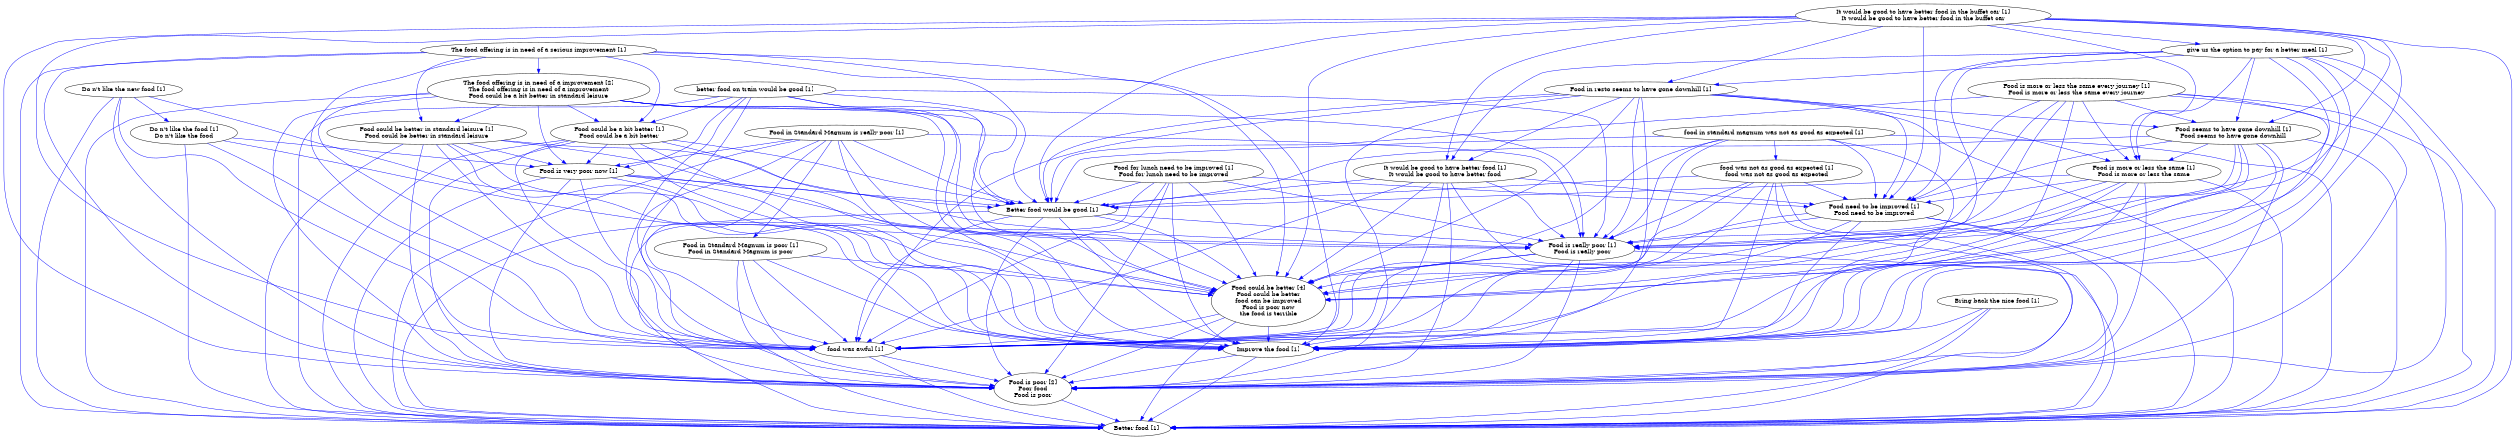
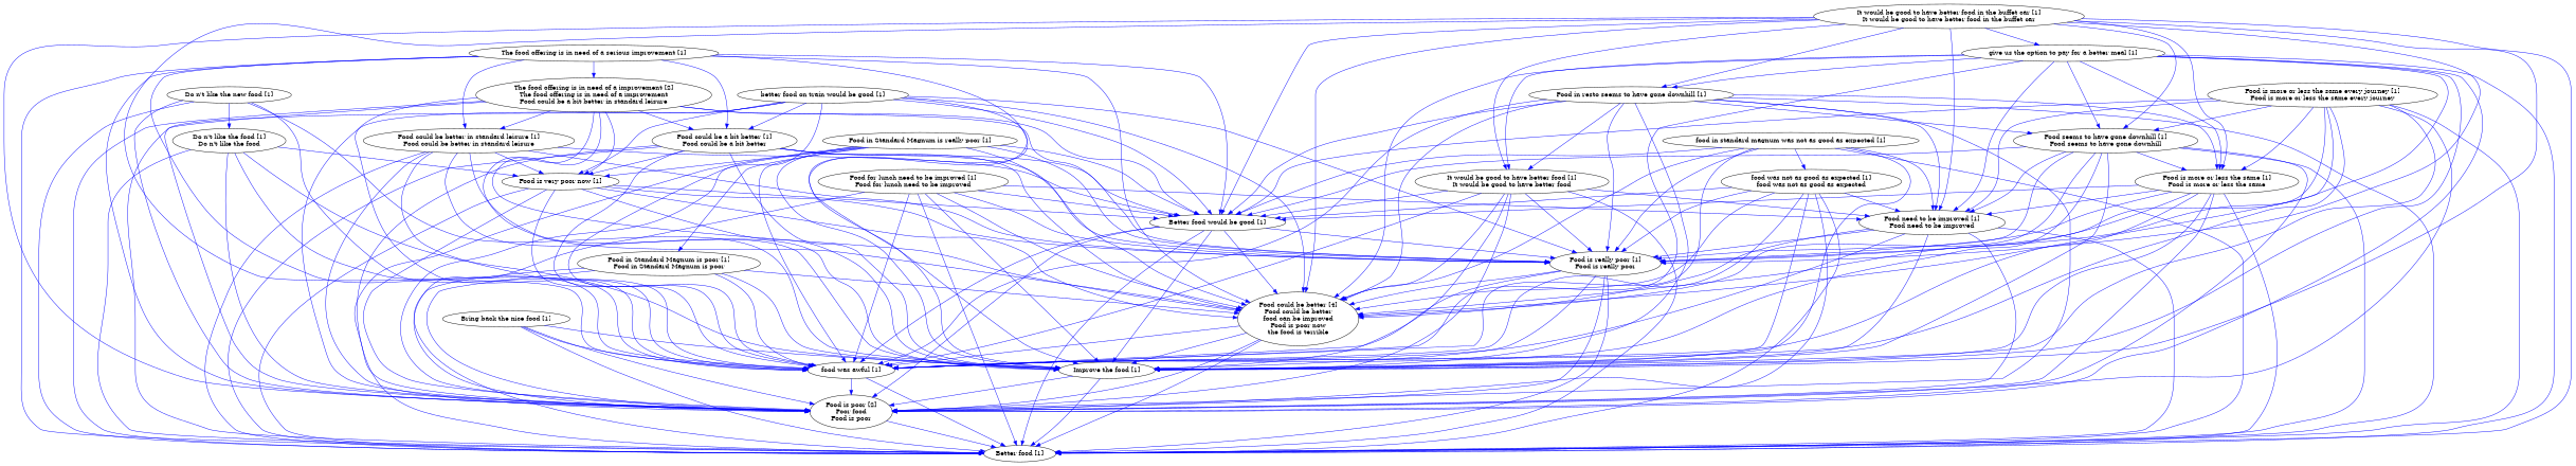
  digraph {
    edge [color=blue]
    "The food offering is in need of a improvement [2]\nThe food offering is in need of a improvement\nFood could be a bit better in standard leisure"
    "Food is poor [2]\nPoor food\nFood is poor"
    "Food could be better [4]\nFood could be better\nfood can be improved\nFood is poor now\nthe food is terrible"
    "Better food [1]"
    "Better food would be good [1]"
    "Food could be better in standard leisure [1]\nFood could be better in standard leisure"
    "Food could be a bit better [1]\nFood could be a bit better"
    "Food is really poor [1]\nFood is really poor"
    "Food is very poor now [1]"
    "Improve the food [1]"
    "food was awful [1]"
    "Bring back the nice food [1]"
    "Do n't like the new food [1]"
    "Do n't like the food [1]\nDo n't like the food"
    "Food for lunch need to be improved [1]\nFood for lunch need to be improved"
    "Food need to be improved [1]\nFood need to be improved"
    "Food in Standard Magnum is really poor [1]"
    "Food in Standard Magnum is poor [1]\nFood in Standard Magnum is poor"
    "Food in resto seems to have gone downhill [1]"
    "Food seems to have gone downhill [1]\nFood seems to have gone downhill"
    "Food is more or less the same [1]\nFood is more or less the same"
    "It would be good to have better food [1]\nIt would be good to have better food"
    "Food is more or less the same every journey [1]\nFood is more or less the same every journey"
    "It would be good to have better food in the buffet car [1]\nIt would be good to have better food in the buffet car"
    "give us the option to pay for a better meal [1]"
    "The food offering is in need of a serious improvement [1]"
    "better food on train would be good [1]"
    "food in standard magnum was not as good as expected [1]"
    "food was not as good as expected [1]\nfood was not as good as expected"
    "The food offering is in need of a improvement [2]\nThe food offering is in need of a improvement\nFood could be a bit better in standard leisure" -> "Food is poor [2]\nPoor food\nFood is poor"
    "The food offering is in need of a improvement [2]\nThe food offering is in need of a improvement\nFood could be a bit better in standard leisure" -> "Food could be better [4]\nFood could be better\nfood can be improved\nFood is poor now\nthe food is terrible"
    "The food offering is in need of a improvement [2]\nThe food offering is in need of a improvement\nFood could be a bit better in standard leisure" -> "Better food [1]"
    "The food offering is in need of a improvement [2]\nThe food offering is in need of a improvement\nFood could be a bit better in standard leisure" -> "Better food would be good [1]"
    "The food offering is in need of a improvement [2]\nThe food offering is in need of a improvement\nFood could be a bit better in standard leisure" -> "Food could be better in standard leisure [1]\nFood could be better in standard leisure"
    "The food offering is in need of a improvement [2]\nThe food offering is in need of a improvement\nFood could be a bit better in standard leisure" -> "Food could be a bit better [1]\nFood could be a bit better"
    "The food offering is in need of a improvement [2]\nThe food offering is in need of a improvement\nFood could be a bit better in standard leisure" -> "Food is really poor [1]\nFood is really poor"
    "The food offering is in need of a improvement [2]\nThe food offering is in need of a improvement\nFood could be a bit better in standard leisure" -> "Food is very poor now [1]"
    "The food offering is in need of a improvement [2]\nThe food offering is in need of a improvement\nFood could be a bit better in standard leisure" -> "Improve the food [1]"
    "The food offering is in need of a improvement [2]\nThe food offering is in need of a improvement\nFood could be a bit better in standard leisure" -> "food was awful [1]"
    "Food is poor [2]\nPoor food\nFood is poor" -> "Better food [1]"
    "Food could be better [4]\nFood could be better\nfood can be improved\nFood is poor now\nthe food is terrible" -> "Food is poor [2]\nPoor food\nFood is poor"
    "Food could be better [4]\nFood could be better\nfood can be improved\nFood is poor now\nthe food is terrible" -> "Better food [1]"
    "Food could be better [4]\nFood could be better\nfood can be improved\nFood is poor now\nthe food is terrible" -> "Improve the food [1]"
    "Food could be better [4]\nFood could be better\nfood can be improved\nFood is poor now\nthe food is terrible" -> "food was awful [1]"
    "Better food would be good [1]" -> "Food is poor [2]\nPoor food\nFood is poor"
    "Better food would be good [1]" -> "Food could be better [4]\nFood could be better\nfood can be improved\nFood is poor now\nthe food is terrible"
    "Better food would be good [1]" -> "Better food [1]"
    "Better food would be good [1]" -> "Food is really poor [1]\nFood is really poor"
    "Better food would be good [1]" -> "Improve the food [1]"
    "Better food would be good [1]" -> "food was awful [1]"
    "Food could be better in standard leisure [1]\nFood could be better in standard leisure" -> "Food is poor [2]\nPoor food\nFood is poor"
    "Food could be better in standard leisure [1]\nFood could be better in standard leisure" -> "Food could be better [4]\nFood could be better\nfood can be improved\nFood is poor now\nthe food is terrible"
    "Food could be better in standard leisure [1]\nFood could be better in standard leisure" -> "Better food [1]"
    "Food could be better in standard leisure [1]\nFood could be better in standard leisure" -> "Better food would be good [1]"
    "Food could be better in standard leisure [1]\nFood could be better in standard leisure" -> "Food is really poor [1]\nFood is really poor"
    "Food could be better in standard leisure [1]\nFood could be better in standard leisure" -> "Food is very poor now [1]"
    "Food could be better in standard leisure [1]\nFood could be better in standard leisure" -> "Improve the food [1]"
    "Food could be better in standard leisure [1]\nFood could be better in standard leisure" -> "food was awful [1]"
    "Food could be a bit better [1]\nFood could be a bit better" -> "Food is poor [2]\nPoor food\nFood is poor"
    "Food could be a bit better [1]\nFood could be a bit better" -> "Food could be better [4]\nFood could be better\nfood can be improved\nFood is poor now\nthe food is terrible"
    "Food could be a bit better [1]\nFood could be a bit better" -> "Better food [1]"
    "Food could be a bit better [1]\nFood could be a bit better" -> "Better food would be good [1]"
    "Food could be a bit better [1]\nFood could be a bit better" -> "Food is really poor [1]\nFood is really poor"
    "Food could be a bit better [1]\nFood could be a bit better" -> "Food is very poor now [1]"
    "Food could be a bit better [1]\nFood could be a bit better" -> "Improve the food [1]"
    "Food could be a bit better [1]\nFood could be a bit better" -> "food was awful [1]"
    "Food is really poor [1]\nFood is really poor" -> "Food is poor [2]\nPoor food\nFood is poor"
    "Food is really poor [1]\nFood is really poor" -> "Food could be better [4]\nFood could be better\nfood can be improved\nFood is poor now\nthe food is terrible"
    "Food is really poor [1]\nFood is really poor" -> "Better food [1]"
    "Food is really poor [1]\nFood is really poor" -> "Improve the food [1]"
    "Food is really poor [1]\nFood is really poor" -> "food was awful [1]"
    "Food is very poor now [1]" -> "Food is poor [2]\nPoor food\nFood is poor"
    "Food is very poor now [1]" -> "Food could be better [4]\nFood could be better\nfood can be improved\nFood is poor now\nthe food is terrible"
    "Food is very poor now [1]" -> "Better food [1]"
    "Food is very poor now [1]" -> "Better food would be good [1]"
    "Food is very poor now [1]" -> "Food is really poor [1]\nFood is really poor"
    "Food is very poor now [1]" -> "Improve the food [1]"
    "Food is very poor now [1]" -> "food was awful [1]"
    "Improve the food [1]" -> "Food is poor [2]\nPoor food\nFood is poor"
    "Improve the food [1]" -> "Better food [1]"
    "food was awful [1]" -> "Food is poor [2]\nPoor food\nFood is poor"
    "food was awful [1]" -> "Better food [1]"
    "Bring back the nice food [1]" -> "Food is poor [2]\nPoor food\nFood is poor"
    "Bring back the nice food [1]" -> "Better food [1]"
    "Bring back the nice food [1]" -> "Improve the food [1]"
+   "Bring back the nice food [1]" -> "food was awful [1]"
    "Do n't like the new food [1]" -> "Food is poor [2]\nPoor food\nFood is poor"
    "Do n't like the new food [1]" -> "Better food [1]"
    "Do n't like the new food [1]" -> "Improve the food [1]"
    "Do n't like the new food [1]" -> "food was awful [1]"
    "Do n't like the new food [1]" -> "Do n't like the food [1]\nDo n't like the food"
+   "Do n't like the food [1]\nDo n't like the food" -> "Food is poor [2]\nPoor food\nFood is poor"
    "Do n't like the food [1]\nDo n't like the food" -> "Better food [1]"
    "Do n't like the food [1]\nDo n't like the food" -> "Food is very poor now [1]"
    "Do n't like the food [1]\nDo n't like the food" -> "Improve the food [1]"
    "Do n't like the food [1]\nDo n't like the food" -> "food was awful [1]"
    "Food for lunch need to be improved [1]\nFood for lunch need to be improved" -> "Food is poor [2]\nPoor food\nFood is poor"
    "Food for lunch need to be improved [1]\nFood for lunch need to be improved" -> "Food could be better [4]\nFood could be better\nfood can be improved\nFood is poor now\nthe food is terrible"
    "Food for lunch need to be improved [1]\nFood for lunch need to be improved" -> "Better food [1]"
    "Food for lunch need to be improved [1]\nFood for lunch need to be improved" -> "Better food would be good [1]"
    "Food for lunch need to be improved [1]\nFood for lunch need to be improved" -> "Food is really poor [1]\nFood is really poor"
    "Food for lunch need to be improved [1]\nFood for lunch need to be improved" -> "Improve the food [1]"
    "Food for lunch need to be improved [1]\nFood for lunch need to be improved" -> "food was awful [1]"
    "Food for lunch need to be improved [1]\nFood for lunch need to be improved" -> "Food need to be improved [1]\nFood need to be improved"
    "Food need to be improved [1]\nFood need to be improved" -> "Food is poor [2]\nPoor food\nFood is poor"
    "Food need to be improved [1]\nFood need to be improved" -> "Food could be better [4]\nFood could be better\nfood can be improved\nFood is poor now\nthe food is terrible"
    "Food need to be improved [1]\nFood need to be improved" -> "Better food [1]"
    "Food need to be improved [1]\nFood need to be improved" -> "Food is really poor [1]\nFood is really poor"
    "Food need to be improved [1]\nFood need to be improved" -> "Improve the food [1]"
    "Food need to be improved [1]\nFood need to be improved" -> "food was awful [1]"
    "Food in Standard Magnum is really poor [1]" -> "Food is poor [2]\nPoor food\nFood is poor"
    "Food in Standard Magnum is really poor [1]" -> "Food could be better [4]\nFood could be better\nfood can be improved\nFood is poor now\nthe food is terrible"
    "Food in Standard Magnum is really poor [1]" -> "Better food [1]"
    "Food in Standard Magnum is really poor [1]" -> "Better food would be good [1]"
    "Food in Standard Magnum is really poor [1]" -> "Food is really poor [1]\nFood is really poor"
    "Food in Standard Magnum is really poor [1]" -> "Food is very poor now [1]"
    "Food in Standard Magnum is really poor [1]" -> "Improve the food [1]"
    "Food in Standard Magnum is really poor [1]" -> "food was awful [1]"
    "Food in Standard Magnum is really poor [1]" -> "Food in Standard Magnum is poor [1]\nFood in Standard Magnum is poor"
    "Food in Standard Magnum is poor [1]\nFood in Standard Magnum is poor" -> "Food is poor [2]\nPoor food\nFood is poor"
    "Food in Standard Magnum is poor [1]\nFood in Standard Magnum is poor" -> "Food could be better [4]\nFood could be better\nfood can be improved\nFood is poor now\nthe food is terrible"
    "Food in Standard Magnum is poor [1]\nFood in Standard Magnum is poor" -> "Better food [1]"
    "Food in Standard Magnum is poor [1]\nFood in Standard Magnum is poor" -> "Improve the food [1]"
    "Food in Standard Magnum is poor [1]\nFood in Standard Magnum is poor" -> "food was awful [1]"
    "Food in resto seems to have gone downhill [1]" -> "Food is poor [2]\nPoor food\nFood is poor"
    "Food in resto seems to have gone downhill [1]" -> "Food could be better [4]\nFood could be better\nfood can be improved\nFood is poor now\nthe food is terrible"
    "Food in resto seems to have gone downhill [1]" -> "Better food [1]"
    "Food in resto seems to have gone downhill [1]" -> "Better food would be good [1]"
    "Food in resto seems to have gone downhill [1]" -> "Food is really poor [1]\nFood is really poor"
    "Food in resto seems to have gone downhill [1]" -> "Improve the food [1]"
    "Food in resto seems to have gone downhill [1]" -> "food was awful [1]"
    "Food in resto seems to have gone downhill [1]" -> "Food need to be improved [1]\nFood need to be improved"
    "Food in resto seems to have gone downhill [1]" -> "Food seems to have gone downhill [1]\nFood seems to have gone downhill"
    "Food in resto seems to have gone downhill [1]" -> "Food is more or less the same [1]\nFood is more or less the same"
    "Food in resto seems to have gone downhill [1]" -> "It would be good to have better food [1]\nIt would be good to have better food"
    "Food seems to have gone downhill [1]\nFood seems to have gone downhill" -> "Food is poor [2]\nPoor food\nFood is poor"
    "Food seems to have gone downhill [1]\nFood seems to have gone downhill" -> "Food could be better [4]\nFood could be better\nfood can be improved\nFood is poor now\nthe food is terrible"
    "Food seems to have gone downhill [1]\nFood seems to have gone downhill" -> "Better food [1]"
    "Food seems to have gone downhill [1]\nFood seems to have gone downhill" -> "Better food would be good [1]"
    "Food seems to have gone downhill [1]\nFood seems to have gone downhill" -> "Food is really poor [1]\nFood is really poor"
    "Food seems to have gone downhill [1]\nFood seems to have gone downhill" -> "Improve the food [1]"
    "Food seems to have gone downhill [1]\nFood seems to have gone downhill" -> "food was awful [1]"
    "Food seems to have gone downhill [1]\nFood seems to have gone downhill" -> "Food need to be improved [1]\nFood need to be improved"
    "Food seems to have gone downhill [1]\nFood seems to have gone downhill" -> "Food is more or less the same [1]\nFood is more or less the same"
    "Food is more or less the same [1]\nFood is more or less the same" -> "Food is poor [2]\nPoor food\nFood is poor"
    "Food is more or less the same [1]\nFood is more or less the same" -> "Food could be better [4]\nFood could be better\nfood can be improved\nFood is poor now\nthe food is terrible"
    "Food is more or less the same [1]\nFood is more or less the same" -> "Better food [1]"
    "Food is more or less the same [1]\nFood is more or less the same" -> "Better food would be good [1]"
    "Food is more or less the same [1]\nFood is more or less the same" -> "Food is really poor [1]\nFood is really poor"
    "Food is more or less the same [1]\nFood is more or less the same" -> "Improve the food [1]"
    "Food is more or less the same [1]\nFood is more or less the same" -> "food was awful [1]"
    "Food is more or less the same [1]\nFood is more or less the same" -> "Food need to be improved [1]\nFood need to be improved"
    "It would be good to have better food [1]\nIt would be good to have better food" -> "Food is poor [2]\nPoor food\nFood is poor"
    "It would be good to have better food [1]\nIt would be good to have better food" -> "Food could be better [4]\nFood could be better\nfood can be improved\nFood is poor now\nthe food is terrible"
    "It would be good to have better food [1]\nIt would be good to have better food" -> "Better food [1]"
    "It would be good to have better food [1]\nIt would be good to have better food" -> "Better food would be good [1]"
    "It would be good to have better food [1]\nIt would be good to have better food" -> "Food is really poor [1]\nFood is really poor"
    "It would be good to have better food [1]\nIt would be good to have better food" -> "Improve the food [1]"
    "It would be good to have better food [1]\nIt would be good to have better food" -> "food was awful [1]"
    "It would be good to have better food [1]\nIt would be good to have better food" -> "Food need to be improved [1]\nFood need to be improved"
    "Food is more or less the same every journey [1]\nFood is more or less the same every journey" -> "Food is poor [2]\nPoor food\nFood is poor"
    "Food is more or less the same every journey [1]\nFood is more or less the same every journey" -> "Food could be better [4]\nFood could be better\nfood can be improved\nFood is poor now\nthe food is terrible"
    "Food is more or less the same every journey [1]\nFood is more or less the same every journey" -> "Better food [1]"
    "Food is more or less the same every journey [1]\nFood is more or less the same every journey" -> "Better food would be good [1]"
    "Food is more or less the same every journey [1]\nFood is more or less the same every journey" -> "Food is really poor [1]\nFood is really poor"
    "Food is more or less the same every journey [1]\nFood is more or less the same every journey" -> "Improve the food [1]"
    "Food is more or less the same every journey [1]\nFood is more or less the same every journey" -> "food was awful [1]"
    "Food is more or less the same every journey [1]\nFood is more or less the same every journey" -> "Food need to be improved [1]\nFood need to be improved"
    "Food is more or less the same every journey [1]\nFood is more or less the same every journey" -> "Food seems to have gone downhill [1]\nFood seems to have gone downhill"
    "Food is more or less the same every journey [1]\nFood is more or less the same every journey" -> "Food is more or less the same [1]\nFood is more or less the same"
    "It would be good to have better food in the buffet car [1]\nIt would be good to have better food in the buffet car" -> "Food is poor [2]\nPoor food\nFood is poor"
    "It would be good to have better food in the buffet car [1]\nIt would be good to have better food in the buffet car" -> "Food could be better [4]\nFood could be better\nfood can be improved\nFood is poor now\nthe food is terrible"
    "It would be good to have better food in the buffet car [1]\nIt would be good to have better food in the buffet car" -> "Better food [1]"
    "It would be good to have better food in the buffet car [1]\nIt would be good to have better food in the buffet car" -> "Better food would be good [1]"
    "It would be good to have better food in the buffet car [1]\nIt would be good to have better food in the buffet car" -> "Food is really poor [1]\nFood is really poor"
    "It would be good to have better food in the buffet car [1]\nIt would be good to have better food in the buffet car" -> "Improve the food [1]"
    "It would be good to have better food in the buffet car [1]\nIt would be good to have better food in the buffet car" -> "food was awful [1]"
    "It would be good to have better food in the buffet car [1]\nIt would be good to have better food in the buffet car" -> "Food need to be improved [1]\nFood need to be improved"
    "It would be good to have better food in the buffet car [1]\nIt would be good to have better food in the buffet car" -> "Food in resto seems to have gone downhill [1]"
    "It would be good to have better food in the buffet car [1]\nIt would be good to have better food in the buffet car" -> "Food seems to have gone downhill [1]\nFood seems to have gone downhill"
    "It would be good to have better food in the buffet car [1]\nIt would be good to have better food in the buffet car" -> "Food is more or less the same [1]\nFood is more or less the same"
    "It would be good to have better food in the buffet car [1]\nIt would be good to have better food in the buffet car" -> "It would be good to have better food [1]\nIt would be good to have better food"
    "It would be good to have better food in the buffet car [1]\nIt would be good to have better food in the buffet car" -> "give us the option to pay for a better meal [1]"
    "give us the option to pay for a better meal [1]" -> "Food is poor [2]\nPoor food\nFood is poor"
    "give us the option to pay for a better meal [1]" -> "Food could be better [4]\nFood could be better\nfood can be improved\nFood is poor now\nthe food is terrible"
    "give us the option to pay for a better meal [1]" -> "Better food [1]"
    "give us the option to pay for a better meal [1]" -> "Food is really poor [1]\nFood is really poor"
    "give us the option to pay for a better meal [1]" -> "Improve the food [1]"
    "give us the option to pay for a better meal [1]" -> "food was awful [1]"
    "give us the option to pay for a better meal [1]" -> "Food need to be improved [1]\nFood need to be improved"
    "give us the option to pay for a better meal [1]" -> "Food in resto seems to have gone downhill [1]"
    "give us the option to pay for a better meal [1]" -> "Food seems to have gone downhill [1]\nFood seems to have gone downhill"
    "give us the option to pay for a better meal [1]" -> "Food is more or less the same [1]\nFood is more or less the same"
    "give us the option to pay for a better meal [1]" -> "It would be good to have better food [1]\nIt would be good to have better food"
    "The food offering is in need of a serious improvement [1]" -> "The food offering is in need of a improvement [2]\nThe food offering is in need of a improvement\nFood could be a bit better in standard leisure"
    "The food offering is in need of a serious improvement [1]" -> "Food is poor [2]\nPoor food\nFood is poor"
    "The food offering is in need of a serious improvement [1]" -> "Food could be better [4]\nFood could be better\nfood can be improved\nFood is poor now\nthe food is terrible"
    "The food offering is in need of a serious improvement [1]" -> "Better food [1]"
    "The food offering is in need of a serious improvement [1]" -> "Better food would be good [1]"
    "The food offering is in need of a serious improvement [1]" -> "Food could be better in standard leisure [1]\nFood could be better in standard leisure"
    "The food offering is in need of a serious improvement [1]" -> "Food could be a bit better [1]\nFood could be a bit better"
    "The food offering is in need of a serious improvement [1]" -> "Improve the food [1]"
    "The food offering is in need of a serious improvement [1]" -> "food was awful [1]"
    "better food on train would be good [1]" -> "Food is poor [2]\nPoor food\nFood is poor"
    "better food on train would be good [1]" -> "Food could be better [4]\nFood could be better\nfood can be improved\nFood is poor now\nthe food is terrible"
    "better food on train would be good [1]" -> "Better food [1]"
    "better food on train would be good [1]" -> "Better food would be good [1]"
    "better food on train would be good [1]" -> "Food could be a bit better [1]\nFood could be a bit better"
    "better food on train would be good [1]" -> "Food is really poor [1]\nFood is really poor"
    "better food on train would be good [1]" -> "Food is very poor now [1]"
    "better food on train would be good [1]" -> "Improve the food [1]"
    "better food on train would be good [1]" -> "food was awful [1]"
    "food in standard magnum was not as good as expected [1]" -> "Food could be better [4]\nFood could be better\nfood can be improved\nFood is poor now\nthe food is terrible"
    "food in standard magnum was not as good as expected [1]" -> "Better food [1]"
    "food in standard magnum was not as good as expected [1]" -> "Better food would be good [1]"
    "food in standard magnum was not as good as expected [1]" -> "Food is really poor [1]\nFood is really poor"
    "food in standard magnum was not as good as expected [1]" -> "Improve the food [1]"
    "food in standard magnum was not as good as expected [1]" -> "food was awful [1]"
    "food in standard magnum was not as good as expected [1]" -> "Food need to be improved [1]\nFood need to be improved"
    "food in standard magnum was not as good as expected [1]" -> "food was not as good as expected [1]\nfood was not as good as expected"
    "food was not as good as expected [1]\nfood was not as good as expected" -> "Food is poor [2]\nPoor food\nFood is poor"
    "food was not as good as expected [1]\nfood was not as good as expected" -> "Food could be better [4]\nFood could be better\nfood can be improved\nFood is poor now\nthe food is terrible"
    "food was not as good as expected [1]\nfood was not as good as expected" -> "Better food [1]"
    "food was not as good as expected [1]\nfood was not as good as expected" -> "Better food would be good [1]"
    "food was not as good as expected [1]\nfood was not as good as expected" -> "Food is really poor [1]\nFood is really poor"
    "food was not as good as expected [1]\nfood was not as good as expected" -> "Improve the food [1]"
    "food was not as good as expected [1]\nfood was not as good as expected" -> "food was awful [1]"
    "food was not as good as expected [1]\nfood was not as good as expected" -> "Food need to be improved [1]\nFood need to be improved"
  }
